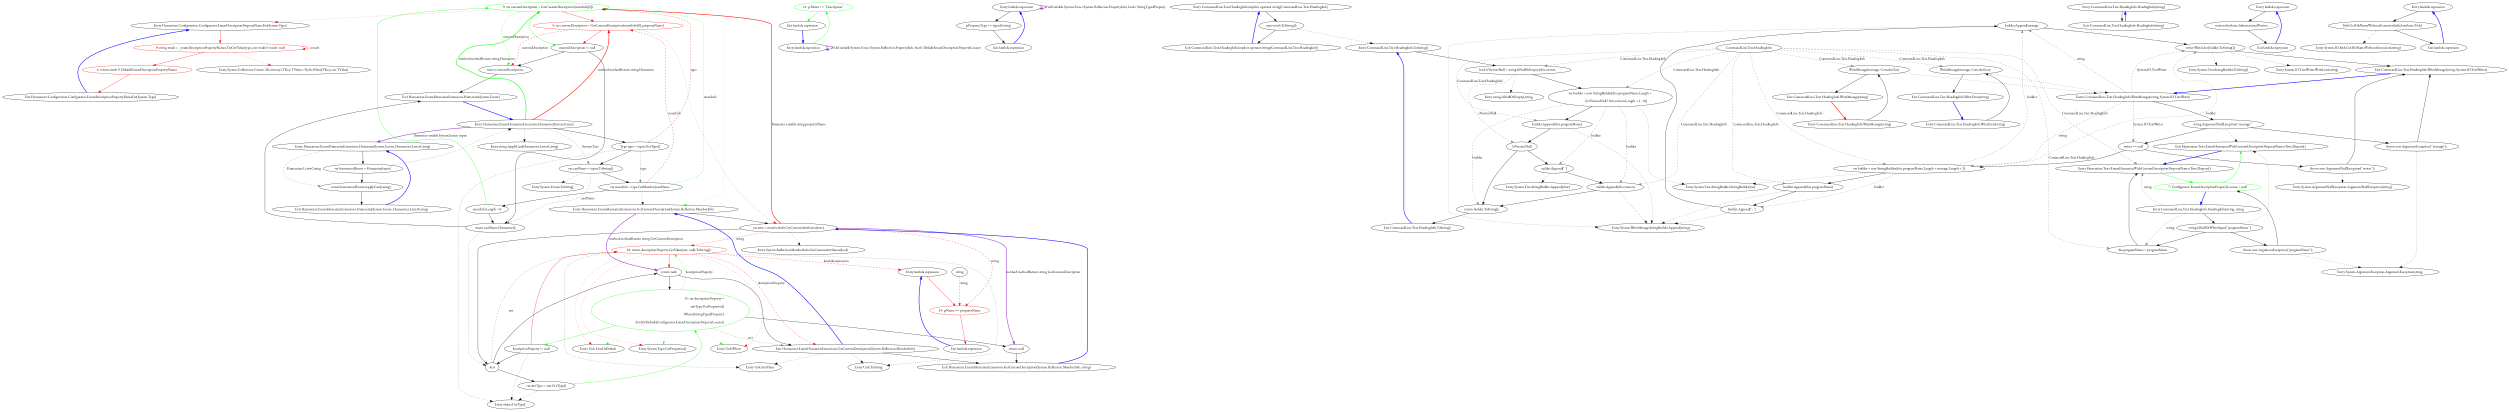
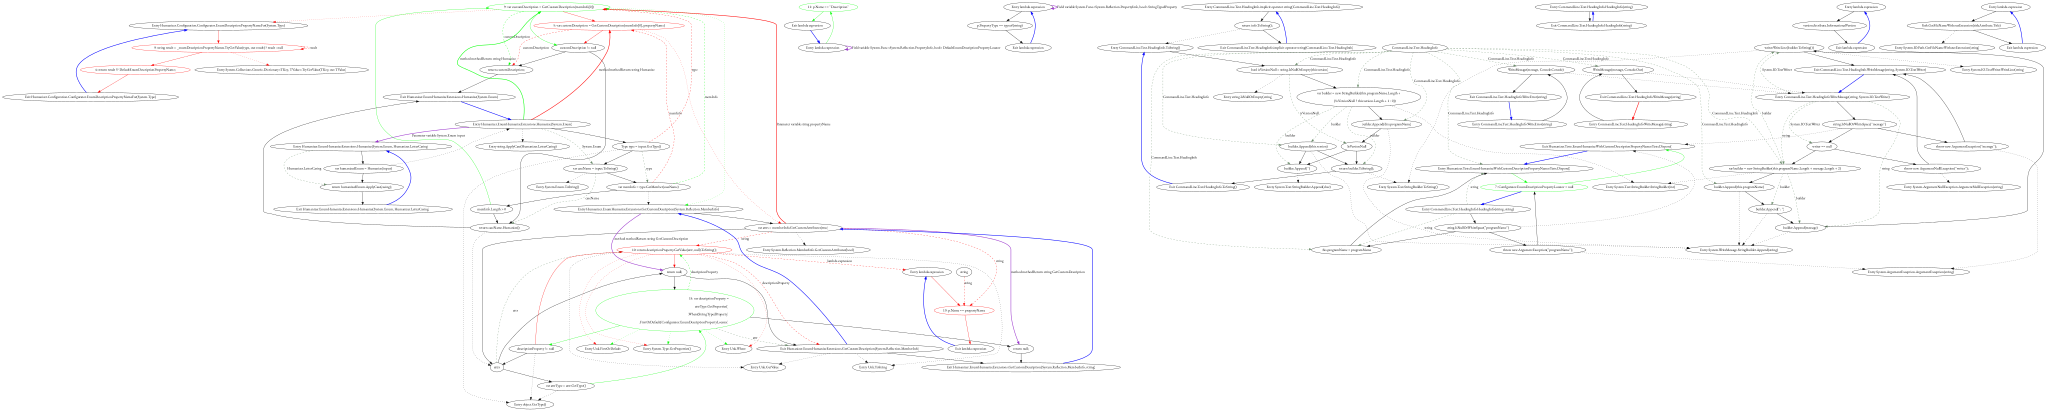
  digraph {
    fontname="EB Garamond"
    node [cluster="lambda expression" fontname="EB Garamond" span="0-0" file="EnumHumanizeWithCustomDescriptionPropertyNamesTests.cs"]
    edge [fontname="EB Garamond" style=solid]
    n1 [cluster="Humanizer.Configuration.Configurator.EnumDescriptionPropertyNameFor(System.Type)" label="Entry Humanizer.Configuration.Configurator.EnumDescriptionPropertyNameFor(System.Type)" span="105-105" file=""]
    n2 [cluster="Humanizer.Configuration.Configurator.EnumDescriptionPropertyNameFor(System.Type)" color=red community=0 label="9: string result = _enumDescriptionPropertyNames.TryGetValue(type, out result) ? result : null" span="107-107" file=""]
    n3 [cluster="Humanizer.Configuration.Configurator.EnumDescriptionPropertyNameFor(System.Type)" color=red community=0 label="4: return result ?? DefaultEnumDescriptionPropertyName;" span="108-108" file=""]
    n4 [cluster="System.Collections.Generic.Dictionary<TKey, TValue>.TryGetValue(TKey, out TValue)" label="Entry System.Collections.Generic.Dictionary<TKey, TValue>.TryGetValue(TKey, out TValue)" file=""]
    n5 [cluster="Humanizer.Configuration.Configurator.EnumDescriptionPropertyNameFor(System.Type)" label="Exit Humanizer.Configuration.Configurator.EnumDescriptionPropertyNameFor(System.Type)" span="105-105" file=""]
    n6 [color=green community=0 label="11: p.Name == ''Description''" span="104-104" file=""]
    n7 [label="Exit lambda expression" span="104-104" file=""]
    n8 [label="Entry lambda expression" span="104-104" file=""]
    n9 [cluster="Humanizer.EnumHumanizeExtensions.GetCustomDescription(System.Reflection.MemberInfo)" file="EnumHumanizeExtensions.cs" label="var attrs = memberInfo.GetCustomAttributes(true)" span="39-39"]
    n10 [cluster="Humanizer.EnumHumanizeExtensions.GetCustomDescription(System.Reflection.MemberInfo)" color=red community=0 file="EnumHumanizeExtensions.cs" label="10: return descriptionProperty.GetValue(attr, null).ToString();" span="49-49"]
    n11 [cluster="Humanizer.EnumHumanizeExtensions.GetCustomDescription(System.Reflection.MemberInfo, string)" file="EnumHumanizeExtensions.cs" label="return null;" span="53-53"]
    n12 [cluster="Humanizer.EnumHumanizeExtensions.GetCustomDescription(System.Reflection.MemberInfo)" file="EnumHumanizeExtensions.cs" label=attrs span="41-41"]
    n13 [cluster="System.Reflection.MemberInfo.GetCustomAttributes(bool)" file="EnumHumanizeExtensions.cs" label="Entry System.Reflection.MemberInfo.GetCustomAttributes(bool)"]
    n14 [color=red community=0 file="EnumHumanizeExtensions.cs" label="19: p.Name == propertyName" span="48-48"]
    n15 [cluster="Humanizer.EnumHumanizeExtensions.Humanize(System.Enum)" color=green community=0 file="EnumHumanizeExtensions.cs" label="9: var customDescription = GetCustomDescription(memInfo[0])" span="27-27"]
    n16 [cluster="Humanizer.EnumHumanizeExtensions.GetCustomDescription(System.Reflection.MemberInfo)" file="EnumHumanizeExtensions.cs" label="var attrType = attr.GetType()" span="43-43"]
    n17 [cluster="Humanizer.EnumHumanizeExtensions.GetCustomDescription(System.Reflection.MemberInfo)" color=green community=0 file="EnumHumanizeExtensions.cs" label="15: var descriptionProperty =\r\n                    attrType.GetProperties()\r\n                        .Where(StringTypedProperty)\r\n                        .FirstOrDefault(Configurator.EnumDescriptionPropertyLocator)" span="44-47"]
    n18 [cluster="object.GetType()" file="EnumHumanizeExtensions.cs" label="Entry object.GetType()"]
    n19 [cluster="Humanizer.EnumHumanizeExtensions.GetCustomDescription(System.Reflection.MemberInfo)" file="EnumHumanizeExtensions.cs" label="Exit Humanizer.EnumHumanizeExtensions.GetCustomDescription(System.Reflection.MemberInfo)" span="37-37"]
    n20 [cluster="Humanizer.EnumHumanizeExtensions.GetCustomDescription(System.Reflection.MemberInfo)" file="EnumHumanizeExtensions.cs" label="return null;" span="52-52"]
    n21 [cluster="Unk.GetValue" file="EnumHumanizeExtensions.cs" label="Entry Unk.GetValue" span=""]
    n22 [cluster="System.Type.GetProperties()" file="EnumHumanizeExtensions.cs" label="Entry System.Type.GetProperties()"]
    n23 [file="EnumHumanizeExtensions.cs" label="Entry lambda expression" span="48-48"]
    n24 [cluster="Unk.Where" file="EnumHumanizeExtensions.cs" label="Entry Unk.Where" span=""]
    n25 [cluster="Unk.FirstOrDefault" file="EnumHumanizeExtensions.cs" label="Entry Unk.FirstOrDefault" span=""]
    n26 [cluster="Unk.ToString" file="EnumHumanizeExtensions.cs" label="Entry Unk.ToString" span=""]
    n27 [cluster="Humanizer.EnumHumanizeExtensions.GetCustomDescription(System.Reflection.MemberInfo, string)" file="EnumHumanizeExtensions.cs" label="Exit Humanizer.EnumHumanizeExtensions.GetCustomDescription(System.Reflection.MemberInfo, string)" span="38-38"]
    n28 [file="EnumHumanizeExtensions.cs" label="Exit lambda expression" span="48-48"]
    n29 [cluster="Humanizer.EnumHumanizeExtensions.GetCustomDescription(System.Reflection.MemberInfo)" file="EnumHumanizeExtensions.cs" label="Entry Humanizer.EnumHumanizeExtensions.GetCustomDescription(System.Reflection.MemberInfo)" span="37-37"]
    n30 [cluster="Humanizer.EnumHumanizeExtensions.Humanize(System.Enum)" color=red community=0 file="EnumHumanizeExtensions.cs" label="5: var customDescription = GetCustomDescription(memInfo[0], propertyName)" span="28-28"]
    n31 [cluster="Humanizer.EnumHumanizeExtensions.Humanize(System.Enum)" file="EnumHumanizeExtensions.cs" label="customDescription != null" span="30-30"]
    n32 [cluster="Humanizer.EnumHumanizeExtensions.Humanize(System.Enum)" file="EnumHumanizeExtensions.cs" label="return customDescription;" span="31-31"]
    n33 [cluster="Humanizer.EnumHumanizeExtensions.GetCustomDescription(System.Reflection.MemberInfo)" file="EnumHumanizeExtensions.cs" label="descriptionProperty != null" span="48-48"]
    n34 [cluster="string.ApplyCase(Humanizer.LetterCasing)" file="EnumHumanizeExtensions.cs" label="Entry string.ApplyCase(Humanizer.LetterCasing)" span="15-15"]
    n35 [cluster="System.Enum.ToString()" file="EnumHumanizeExtensions.cs" label="Entry System.Enum.ToString()"]
    n36 [cluster="Humanizer.EnumHumanizeExtensions.Humanize(System.Enum, Humanizer.LetterCasing)" file="EnumHumanizeExtensions.cs" label="Entry Humanizer.EnumHumanizeExtensions.Humanize(System.Enum, Humanizer.LetterCasing)" span="62-62"]
    n37 [cluster="Humanizer.EnumHumanizeExtensions.Humanize(System.Enum, Humanizer.LetterCasing)" file="EnumHumanizeExtensions.cs" label="var humanizedEnum = Humanize(input)" span="64-64"]
    n38 [cluster="Humanizer.EnumHumanizeExtensions.Humanize(System.Enum, Humanizer.LetterCasing)" file="EnumHumanizeExtensions.cs" label="return humanizedEnum.ApplyCase(casing);" span="66-66"]
    n39 [cluster="Humanizer.EnumHumanizeExtensions.Humanize(System.Enum)" file="EnumHumanizeExtensions.cs" label="Entry Humanizer.EnumHumanizeExtensions.Humanize(System.Enum)" span="19-19"]
    n40 [cluster="Humanizer.EnumHumanizeExtensions.Humanize(System.Enum, Humanizer.LetterCasing)" file="EnumHumanizeExtensions.cs" label="Exit Humanizer.EnumHumanizeExtensions.Humanize(System.Enum, Humanizer.LetterCasing)" span="62-62"]
    n41 [cluster="Humanizer.EnumHumanizeExtensions.Humanize(System.Enum)" file="EnumHumanizeExtensions.cs" label="Type type = input.GetType()" span="21-21"]
    n42 [cluster="Humanizer.EnumHumanizeExtensions.Humanize(System.Enum)" file="EnumHumanizeExtensions.cs" label="var caseName = input.ToString()" span="22-22"]
    n43 [file="EnumHumanizeExtensions.cs" label="Entry lambda expression" span="12-12"]
    n44 [file="EnumHumanizeExtensions.cs" label="p.PropertyType == typeof(string)" span="12-12"]
    n45 [file="EnumHumanizeExtensions.cs" label="Exit lambda expression" span="12-12"]
    n46 [cluster="Humanizer.EnumHumanizeExtensions.Humanize(System.Enum)" file="EnumHumanizeExtensions.cs" label="var memInfo = type.GetMember(caseName)" span="23-23"]
    n47 [cluster="Humanizer.EnumHumanizeExtensions.Humanize(System.Enum)" file="EnumHumanizeExtensions.cs" label="return caseName.Humanize();" span="34-34"]
    n48 [cluster="Humanizer.EnumHumanizeExtensions.Humanize(System.Enum)" file="EnumHumanizeExtensions.cs" label="memInfo.Length > 0" span="25-25"]
    n49 [cluster="Humanizer.EnumHumanizeExtensions.Humanize(System.Enum)" file="EnumHumanizeExtensions.cs" label="Exit Humanizer.EnumHumanizeExtensions.Humanize(System.Enum)" span="19-19"]
    n50 [file="EnumHumanizeExtensions.cs" label=string cluster="" span=""]
    n51 [cluster="CommandLine.Text.HeadingInfo.implicit operator string(CommandLine.Text.HeadingInfo)" label="Entry CommandLine.Text.HeadingInfo.implicit operator string(CommandLine.Text.HeadingInfo)" span="73-73"]
    n52 [cluster="CommandLine.Text.HeadingInfo.implicit operator string(CommandLine.Text.HeadingInfo)" label="return info.ToString();" span="75-75"]
    n53 [cluster="CommandLine.Text.HeadingInfo.implicit operator string(CommandLine.Text.HeadingInfo)" label="Exit CommandLine.Text.HeadingInfo.implicit operator string(CommandLine.Text.HeadingInfo)" span="73-73"]
    n54 [cluster="CommandLine.Text.HeadingInfo.ToString()" label="Entry CommandLine.Text.HeadingInfo.ToString()" span="82-82"]
    n55 [cluster="CommandLine.Text.HeadingInfo.ToString()" label="bool isVersionNull = string.IsNullOrEmpty(this.version)" span="84-84"]
    n56 [cluster="CommandLine.Text.HeadingInfo.HeadingInfo(string)" label="Entry CommandLine.Text.HeadingInfo.HeadingInfo(string)" span="25-25"]
    n57 [cluster="CommandLine.Text.HeadingInfo.HeadingInfo(string)" label="Exit CommandLine.Text.HeadingInfo.HeadingInfo(string)" span="25-25"]
    n58 [cluster="System.ArgumentNullException.ArgumentNullException(string)" label="Entry System.ArgumentNullException.ArgumentNullException(string)"]
    n59 [cluster="CommandLine.Text.HeadingInfo.ToString()" label="var builder = new StringBuilder(this.programName.Length +\r\n                (!isVersionNull ? this.version.Length + 1 : 0))" span="85-86"]
    n60 [cluster="CommandLine.Text.HeadingInfo.ToString()" label="!isVersionNull" span="88-88"]
    n61 [cluster="string.IsNullOrEmpty(string)" label="Entry string.IsNullOrEmpty(string)"]
    n62 [cluster="CommandLine.Text.HeadingInfo.ToString()" label="builder.Append(this.programName)" span="87-87"]
    n63 [cluster="CommandLine.Text.HeadingInfo.ToString()" label="builder.Append(' ')" span="90-90"]
    n64 [cluster="CommandLine.Text.HeadingInfo.ToString()" label="builder.Append(this.version)" span="91-91"]
    n65 [cluster="CommandLine.Text.HeadingInfo.ToString()" label="return builder.ToString();" span="94-94"]
    n66 [cluster="System.Text.StringBuilder.StringBuilder(int)" label="Entry System.Text.StringBuilder.StringBuilder(int)"]
    n67 [cluster="System.Text.StringBuilder.Append(string)" label="Entry System.WriteMessage.StringBuilder.Append(string)"]
    n68 [cluster="System.Text.StringBuilder.Append(char)" label="Entry System.Text.StringBuilder.Append(char)"]
    n69 [cluster="CommandLine.Text.HeadingInfo.ToString()" label="Exit CommandLine.Text.HeadingInfo.ToString()" span="82-82"]
    n70 [cluster="System.Text.StringBuilder.ToString()" label="Entry System.Text.StringBuilder.ToString()"]
    n71 [cluster="System.ArgumentException.ArgumentException(string)" label="Entry System.ArgumentException.ArgumentException(string)"]
    n72 [cluster="CommandLine.Text.HeadingInfo.HeadingInfo(string, string)" label="Entry CommandLine.Text.HeadingInfo.HeadingInfo(string, string)" span="37-37"]
    n73 [cluster="CommandLine.Text.HeadingInfo.HeadingInfo(string, string)" label="string.IsNullOrWhiteSpace(''programName'')" span="39-39"]
    n74 [cluster="CommandLine.Text.HeadingInfo.HeadingInfo(string, string)" label="this.programName = programName" span="41-41"]
    n75 [cluster="Humanizer.Tests.EnumHumanizeWithCustomDescriptionPropertyNamesTests.Dispose()" label="Entry Humanizer.Tests.EnumHumanizeWithCustomDescriptionPropertyNamesTests.Dispose()" span="13-13"]
    n76 [cluster="CommandLine.Text.HeadingInfo.HeadingInfo(string, string)" label="throw new ArgumentException(''programName'');" span="39-39"]
    n77 [cluster="Humanizer.Tests.EnumHumanizeWithCustomDescriptionPropertyNamesTests.Dispose()" label="Exit Humanizer.Tests.EnumHumanizeWithCustomDescriptionPropertyNamesTests.Dispose()" span="13-13"]
    n78 [cluster="Humanizer.Tests.EnumHumanizeWithCustomDescriptionPropertyNamesTests.Dispose()" color=green community=0 label="7: Configurator.EnumDescriptionPropertyLocator = null" span="15-15"]
    n79 [cluster="CommandLine.Text.HeadingInfo.WriteMessage(string, System.IO.TextWriter)" label="Entry CommandLine.Text.HeadingInfo.WriteMessage(string, System.IO.TextWriter)" span="105-105"]
-   n80 [cluster="CommandLine.Text.HeadingInfo.WriteMessage(string, System.IO.TextWriter)" label="string.ArgumentNullException(''message'')" span="107-107"]
+   n80 [cluster="CommandLine.Text.HeadingInfo.WriteMessage(string, System.IO.TextWriter)" label="string.IsNullOrWhiteSpace(''message'')" span="107-107"]
    n81 [cluster="CommandLine.Text.HeadingInfo.WriteMessage(string, System.IO.TextWriter)" label="writer == null" span="108-108"]
    n82 [cluster="CommandLine.Text.HeadingInfo.WriteMessage(string, System.IO.TextWriter)" label="var builder = new StringBuilder(this.programName.Length + message.Length + 2)" span="110-110"]
    n83 [cluster="CommandLine.Text.HeadingInfo.WriteMessage(string, System.IO.TextWriter)" label="builder.Append(message)" span="113-113"]
    n84 [cluster="CommandLine.Text.HeadingInfo.WriteMessage(string, System.IO.TextWriter)" label="writer.WriteLine(builder.ToString())" span="114-114"]
    n85 [cluster="CommandLine.Text.HeadingInfo.WriteMessage(string, System.IO.TextWriter)" label="throw new ArgumentException(''message'');" span="107-107"]
    n86 [cluster="CommandLine.Text.HeadingInfo.WriteMessage(string, System.IO.TextWriter)" label="throw new ArgumentNullException(''writer'');" span="108-108"]
    n87 [cluster="CommandLine.Text.HeadingInfo.WriteMessage(string, System.IO.TextWriter)" label="builder.Append(this.programName)" span="111-111"]
    n88 [cluster="CommandLine.Text.HeadingInfo.WriteMessage(string, System.IO.TextWriter)" label="builder.Append('': '')" span="112-112"]
    n89 [cluster="CommandLine.Text.HeadingInfo.WriteMessage(string, System.IO.TextWriter)" label="Exit CommandLine.Text.HeadingInfo.WriteMessage(string, System.IO.TextWriter)" span="105-105"]
    n90 [cluster="System.IO.TextWriter.WriteLine(string)" label="Entry System.IO.TextWriter.WriteLine(string)"]
    n91 [label="Entry lambda expression" span="62-62"]
    n92 [label="versionAttribute.InformationalVersion" span="62-62"]
    n93 [label="Exit lambda expression" span="62-62"]
    n94 [label="Entry lambda expression" span="58-58"]
    n95 [label="Path.GetFileNameWithoutExtension(titleAttribute.Title)" span="58-58"]
    n96 [label="Exit lambda expression" span="58-58"]
    n97 [cluster="System.IO.Path.GetFileNameWithoutExtension(string)" label="Entry System.IO.Path.GetFileNameWithoutExtension(string)"]
    n98 [cluster="CommandLine.Text.HeadingInfo.WriteMessage(string)" label="Entry CommandLine.Text.HeadingInfo.WriteMessage(string)" span="123-123"]
    n99 [cluster="CommandLine.Text.HeadingInfo.WriteMessage(string)" label="WriteMessage(message, Console.Out)" span="125-125"]
    n100 [cluster="CommandLine.Text.HeadingInfo.WriteMessage(string)" label="Exit CommandLine.Text.HeadingInfo.WriteMessage(string)" span="123-123"]
    n101 [cluster="CommandLine.Text.HeadingInfo.WriteError(string)" label="Entry CommandLine.Text.HeadingInfo.WriteError(string)" span="134-134"]
-   n102 [cluster="CommandLine.Text.HeadingInfo.WriteError(string)" label="WriteMessage(message, Console.Error)" span="136-136"]
+   n102 [cluster="CommandLine.Text.HeadingInfo.WriteError(string)" label="WriteMessage(message, Console.Console)" span="136-136"]
    n103 [cluster="CommandLine.Text.HeadingInfo.WriteError(string)" label="Exit CommandLine.Text.HeadingInfo.WriteError(string)" span="134-134"]
    n104 [label="CommandLine.Text.HeadingInfo" cluster="" span=""]
    n1 -> n2 [color=red]
    n2 -> n2 [color=red label=result style=dashed]
    n2 -> n3 [color=red]
    n2 -> n4 [color=red style=dotted]
    n3 -> n5 [color=red]
    n5 -> n1 [color=blue style=bold]
    n6 -> n7 [color=green]
    n7 -> n8 [color=blue style=bold]
    n8 -> n6 [color=green]
    n8 -> n8 [color=darkorchid label="Field variable System.Func<System.Reflection.PropertyInfo, bool> DefaultEnumDescriptionPropertyLocator" style=bold]
    n9 -> n10 [color=red label=string style=dashed]
    n9 -> n11 [color=darkorchid label="method methodReturn string GetCustomDescription" style=bold]
    n9 -> n12
    n9 -> n13 [style=dotted]
    n9 -> n14 [color=red label=string style=dashed]
    n9 -> n15 [color=red label="Parameter variable string propertyName" style=bold]
    n10 -> n19 [color=red label=descriptionProperty style=dashed]
    n10 -> n20 [color=red]
    n10 -> n21 [style=dotted]
    n10 -> n22 [color=red style=dotted]
    n10 -> n23 [color=red label="lambda expression" style=dashed]
    n10 -> n24 [color=red style=dotted]
    n10 -> n25 [color=red style=dotted]
    n10 -> n26 [style=dotted]
    n11 -> n27
    n12 -> n10 [color=darkseagreen4 label=attr style=dashed]
    n12 -> n16
    n12 -> n20
    n14 -> n28 [color=red]
    n15 -> n1 [color=red style=dotted]
    n15 -> n29 [color=green style=dotted]
    n15 -> n30 [color=red]
    n15 -> n31 [color=green]
    n15 -> n32 [color=green label=customDescription style=dashed]
    n16 -> n17 [color=green]
    n16 -> n18 [style=dotted]
    n17 -> n10 [color=green label=descriptionProperty style=dashed]
    n17 -> n11
    n17 -> n19 [color=darkseagreen4 label=attr style=dashed]
    n17 -> n22 [color=green style=dotted]
    n17 -> n24 [color=green style=dotted]
    n17 -> n25 [color=green style=dotted]
    n17 -> n33 [color=green]
    n19 -> n21 [style=dotted]
    n19 -> n26 [style=dotted]
    n19 -> n27
    n19 -> n29 [color=blue style=bold]
    n20 -> n17
    n20 -> n19
    n23 -> n14 [color=red]
    n27 -> n9 [color=blue style=bold]
    n28 -> n23 [color=blue style=bold]
    n29 -> n9
    n29 -> n20 [color=darkorchid label="method methodReturn string GetCustomDescription" style=bold]
    n30 -> n9 [color=red style=dotted]
    n30 -> n31 [color=red]
    n30 -> n32 [color=red label=customDescription style=dashed]
    n31 -> n32
    n31 -> n47
    n32 -> n49
    n33 -> n10 [color=red]
    n33 -> n12
    n33 -> n18 [style=dotted]
    n36 -> n37
    n36 -> n38 [color=darkseagreen4 label="Humanizer.LetterCasing" style=dashed]
    n37 -> n38
    n37 -> n39 [style=dotted]
    n38 -> n40
    n39 -> n15 [color=green label="method methodReturn string Humanize" style=bold]
    n39 -> n30 [color=red label="method methodReturn string Humanize" style=bold]
    n39 -> n34 [style=dotted]
    n39 -> n36 [color=darkorchid label="Parameter variable System.Enum input" style=bold]
    n39 -> n41
-   n39 -> n42 [color=darkseagreen4 label="System.Text" style=dashed]
+   n39 -> n42 [color=darkseagreen4 label="System.Enum" style=dashed]
    n40 -> n36 [color=blue style=bold]
    n41 -> n15 [color=red label=type style=dashed]
    n41 -> n18 [style=dotted]
    n41 -> n42
    n41 -> n46 [color=darkseagreen4 label=type style=dashed]
    n42 -> n35 [style=dotted]
    n42 -> n46
    n42 -> n47 [color=darkseagreen4 label=caseName style=dashed]
    n43 -> n43 [color=darkorchid label="Field variable System.Func<System.Reflection.PropertyInfo, bool> StringTypedProperty" style=bold]
    n43 -> n44
    n44 -> n45
    n45 -> n43 [color=blue style=bold]
    n46 -> n15 [color=green label=memInfo style=dashed]
    n46 -> n29 [style=dotted]
    n46 -> n30 [color=red label=memInfo style=dashed]
    n46 -> n48
    n47 -> n12 [style=dotted]
    n47 -> n49
    n48 -> n15 [color=green]
    n48 -> n47
    n49 -> n39 [color=blue style=bold]
    n50 -> n14 [color=red label=string style=dashed]
    n51 -> n52
    n52 -> n53
    n52 -> n54 [style=dotted]
    n53 -> n51 [color=blue style=bold]
    n54 -> n55
    n55 -> n59
    n55 -> n60 [color=darkseagreen4 label=isVersionNull style=dashed]
    n55 -> n61 [style=dotted]
    n56 -> n57
    n57 -> n56 [color=blue style=bold]
    n59 -> n62
    n59 -> n63 [color=darkseagreen4 label=builder style=dashed]
    n59 -> n64 [color=darkseagreen4 label=builder style=dashed]
    n59 -> n65 [color=darkseagreen4 label=builder style=dashed]
    n59 -> n66 [style=dotted]
    n60 -> n63
    n60 -> n65
    n62 -> n60
    n62 -> n67 [style=dotted]
-   n63 -> n64
+   n64 -> n63
    n63 -> n68 [style=dotted]
    n64 -> n65
    n64 -> n67 [style=dotted]
    n65 -> n69
+   n65 -> n70 [style=dotted]
    n69 -> n54 [color=blue style=bold]
    n72 -> n73
    n72 -> n74 [color=darkseagreen4 label=string style=dashed]
    n72 -> n75 [color=darkseagreen4 label=string style=dashed]
    n73 -> n74
    n73 -> n76
    n73 -> n77 [style=dotted]
    n74 -> n75
    n75 -> n78 [color=green]
    n76 -> n71 [style=dotted]
    n76 -> n78
    n77 -> n75 [color=blue style=bold]
    n78 -> n72 [color=blue style=bold]
    n78 -> n77 [color=green]
    n79 -> n80
    n79 -> n81 [color=darkseagreen4 label="System.IO.TextWriter" style=dashed]
    n79 -> n82 [color=darkseagreen4 label=string style=dashed]
    n79 -> n83 [color=darkseagreen4 label=string style=dashed]
    n79 -> n84 [color=darkseagreen4 label="System.IO.TextWriter" style=dashed]
    n80 -> n77 [style=dotted]
    n80 -> n81
    n80 -> n85
    n81 -> n82
    n81 -> n86
    n82 -> n66 [style=dotted]
    n82 -> n83 [color=darkseagreen4 label=builder style=dashed]
    n82 -> n84 [color=darkseagreen4 label=builder style=dashed]
    n82 -> n87
    n82 -> n88 [color=darkseagreen4 label=builder style=dashed]
    n83 -> n67 [style=dotted]
    n83 -> n84
    n84 -> n70 [style=dotted]
    n84 -> n89
    n84 -> n90 [style=dotted]
    n85 -> n71 [style=dotted]
    n85 -> n89
    n86 -> n58 [style=dotted]
    n86 -> n89
    n87 -> n67 [style=dotted]
    n87 -> n88
    n88 -> n67 [style=dotted]
    n88 -> n83
    n89 -> n79 [color=blue style=bold]
    n91 -> n92
    n92 -> n93
    n93 -> n91 [color=blue style=bold]
    n94 -> n95
    n95 -> n96
    n95 -> n97 [style=dotted]
    n96 -> n94 [color=blue style=bold]
    n98 -> n99
    n99 -> n79 [style=dotted]
    n99 -> n100
    n100 -> n98 [color=red style=bold]
    n101 -> n102
    n102 -> n79 [style=dotted]
    n102 -> n103
    n103 -> n101 [color=blue style=bold]
    n104 -> n55 [color=darkseagreen4 label="CommandLine.Text.HeadingInfo" style=dashed]
    n104 -> n59 [color=darkseagreen4 label="CommandLine.Text.HeadingInfo" style=dashed]
    n104 -> n62 [color=darkseagreen4 label="CommandLine.Text.HeadingInfo" style=dashed]
    n104 -> n64 [color=darkseagreen4 label="CommandLine.Text.HeadingInfo" style=dashed]
    n104 -> n74 [color=darkseagreen4 label="CommandLine.Text.HeadingInfo" style=dashed]
    n104 -> n75 [color=darkseagreen4 label="CommandLine.Text.HeadingInfo" style=dashed]
    n104 -> n82 [color=darkseagreen4 label="CommandLine.Text.HeadingInfo" style=dashed]
    n104 -> n87 [color=darkseagreen4 label="CommandLine.Text.HeadingInfo" style=dashed]
    n104 -> n99 [color=darkseagreen4 label="CommandLine.Text.HeadingInfo" style=dashed]
    n104 -> n102 [color=darkseagreen4 label="CommandLine.Text.HeadingInfo" style=dashed]
  }
